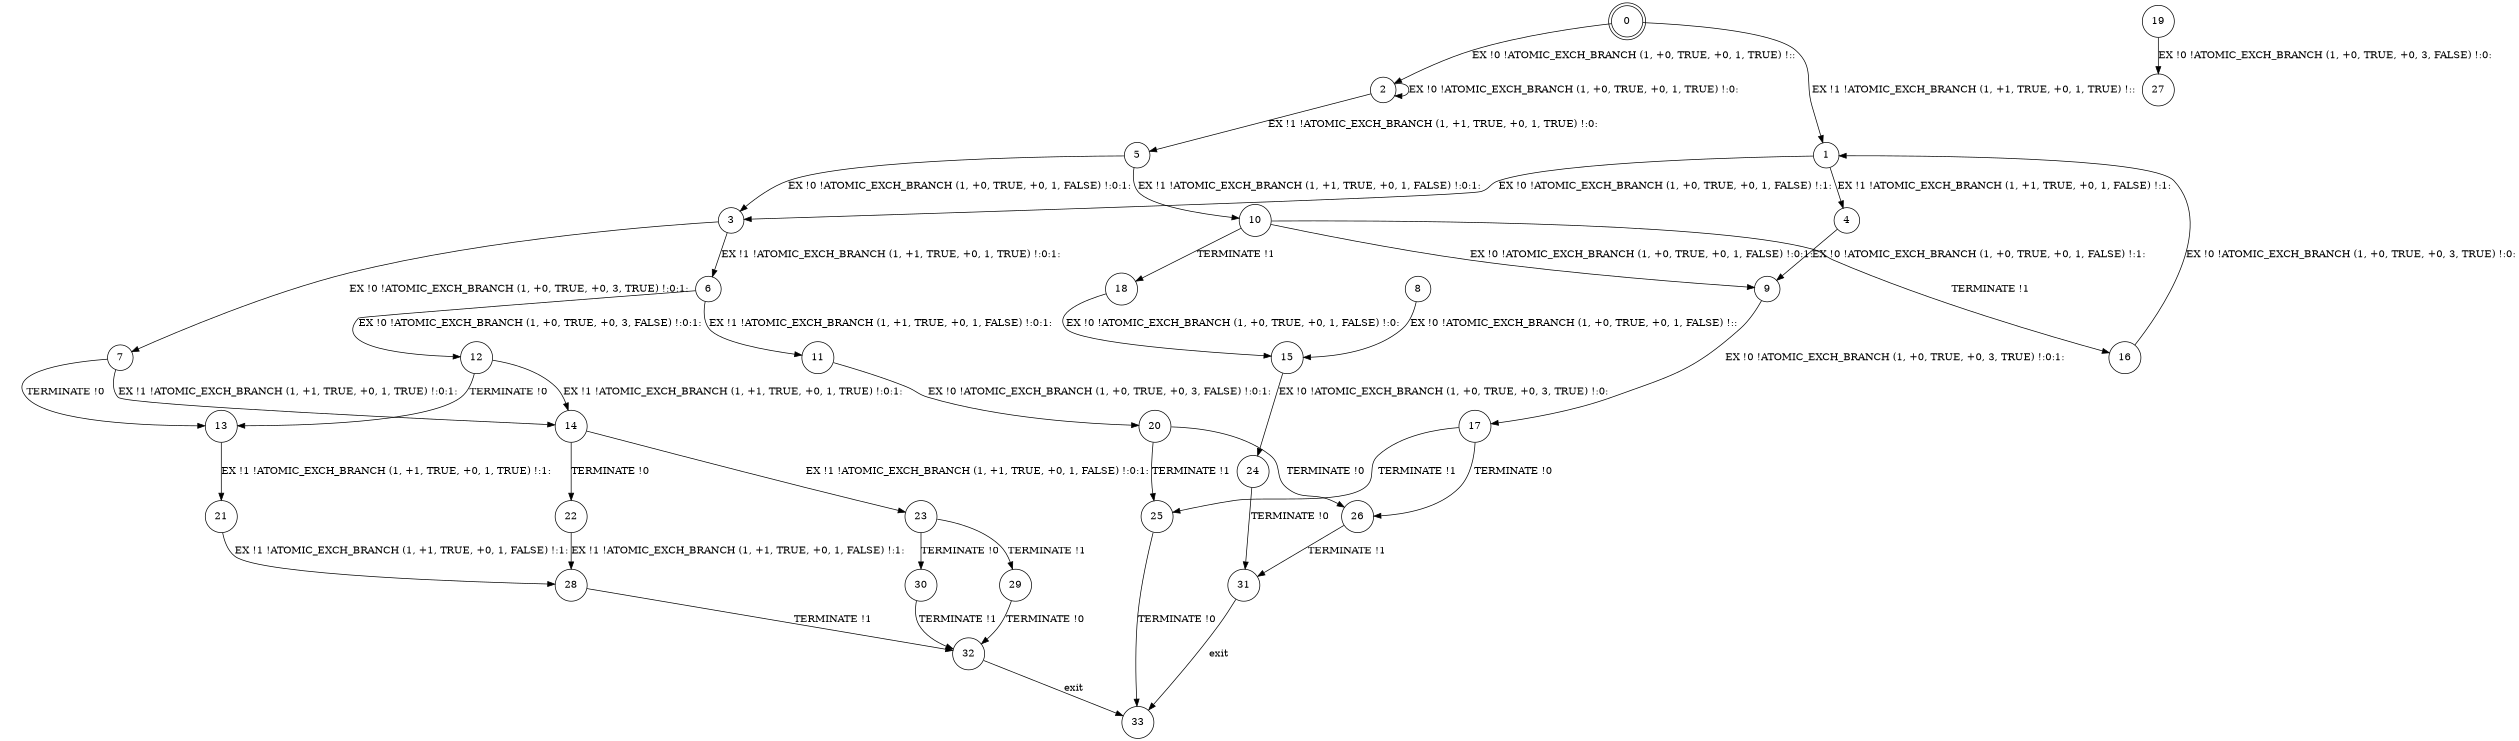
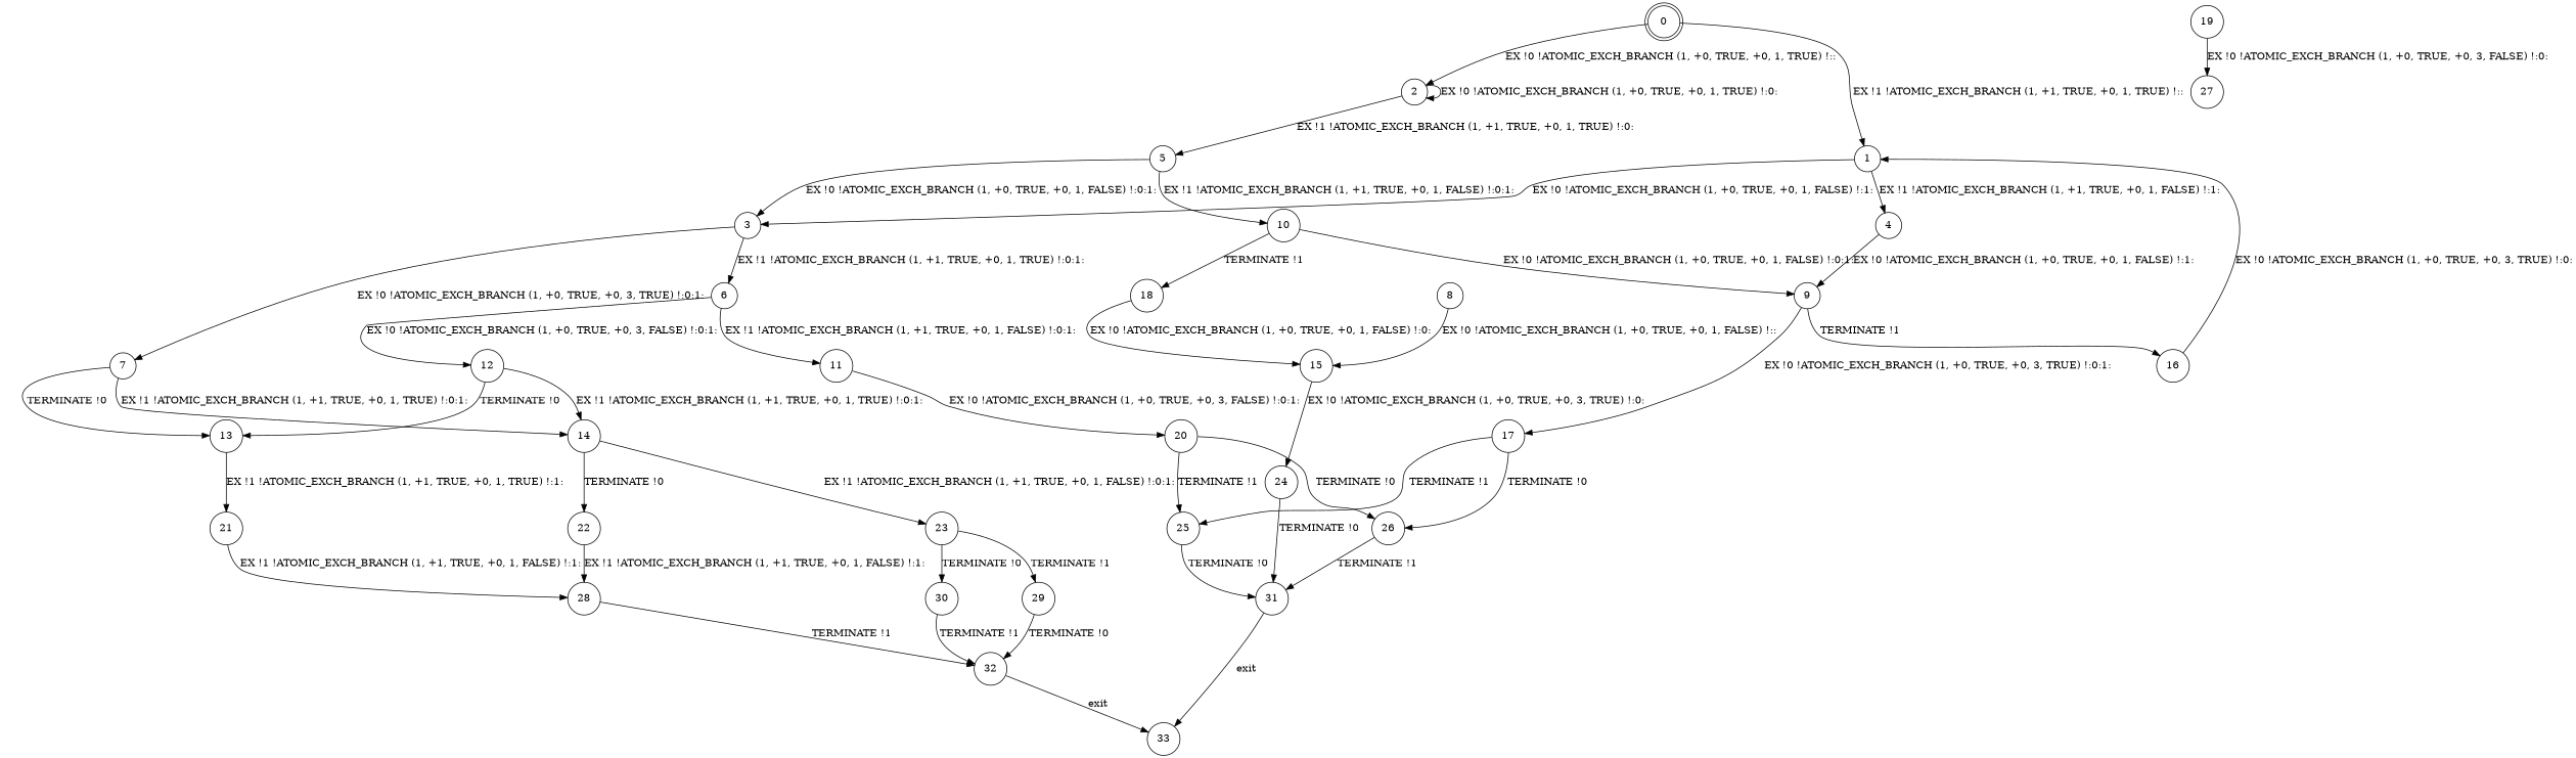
  digraph {
    node [shape=circle]
    0 [peripheries=2]
    1
    2
    3
    4
    5
    6
    7
    9
    10
    11
    12
    13
    14
    8
    15
    16
    17
    18
    20
    21
    22
    23
    24
    25
    26
    19
    27
    28
    29
    30
    31
    32
    33
    0 -> 1 [label="EX !1 !ATOMIC_EXCH_BRANCH (1, +1, TRUE, +0, 1, TRUE) !::"]
    0 -> 2 [label="EX !0 !ATOMIC_EXCH_BRANCH (1, +0, TRUE, +0, 1, TRUE) !::"]
    1 -> 3 [label="EX !0 !ATOMIC_EXCH_BRANCH (1, +0, TRUE, +0, 1, FALSE) !:1:"]
    1 -> 4 [label="EX !1 !ATOMIC_EXCH_BRANCH (1, +1, TRUE, +0, 1, FALSE) !:1:"]
    2 -> 2 [label="EX !0 !ATOMIC_EXCH_BRANCH (1, +0, TRUE, +0, 1, TRUE) !:0:"]
    2 -> 5 [label="EX !1 !ATOMIC_EXCH_BRANCH (1, +1, TRUE, +0, 1, TRUE) !:0:"]
    3 -> 6 [label="EX !1 !ATOMIC_EXCH_BRANCH (1, +1, TRUE, +0, 1, TRUE) !:0:1:"]
    3 -> 7 [label="EX !0 !ATOMIC_EXCH_BRANCH (1, +0, TRUE, +0, 3, TRUE) !:0:1:"]
    4 -> 9 [label="EX !0 !ATOMIC_EXCH_BRANCH (1, +0, TRUE, +0, 1, FALSE) !:1:"]
    5 -> 3 [label="EX !0 !ATOMIC_EXCH_BRANCH (1, +0, TRUE, +0, 1, FALSE) !:0:1:"]
    5 -> 10 [label="EX !1 !ATOMIC_EXCH_BRANCH (1, +1, TRUE, +0, 1, FALSE) !:0:1:"]
    6 -> 11 [label="EX !1 !ATOMIC_EXCH_BRANCH (1, +1, TRUE, +0, 1, FALSE) !:0:1:"]
    6 -> 12 [label="EX !0 !ATOMIC_EXCH_BRANCH (1, +0, TRUE, +0, 3, FALSE) !:0:1:"]
    7 -> 13 [label="TERMINATE !0"]
    7 -> 14 [label="EX !1 !ATOMIC_EXCH_BRANCH (1, +1, TRUE, +0, 1, TRUE) !:0:1:"]
-   10 -> 16 [label="TERMINATE !1"]
+   9 -> 16 [label="TERMINATE !1"]
    9 -> 17 [label="EX !0 !ATOMIC_EXCH_BRANCH (1, +0, TRUE, +0, 3, TRUE) !:0:1:"]
    10 -> 9 [label="EX !0 !ATOMIC_EXCH_BRANCH (1, +0, TRUE, +0, 1, FALSE) !:0:1:"]
    10 -> 18 [label="TERMINATE !1"]
    11 -> 20 [label="EX !0 !ATOMIC_EXCH_BRANCH (1, +0, TRUE, +0, 3, FALSE) !:0:1:"]
    12 -> 13 [label="TERMINATE !0"]
    12 -> 14 [label="EX !1 !ATOMIC_EXCH_BRANCH (1, +1, TRUE, +0, 1, TRUE) !:0:1:"]
    13 -> 21 [label="EX !1 !ATOMIC_EXCH_BRANCH (1, +1, TRUE, +0, 1, TRUE) !:1:"]
    14 -> 22 [label="TERMINATE !0"]
    14 -> 23 [label="EX !1 !ATOMIC_EXCH_BRANCH (1, +1, TRUE, +0, 1, FALSE) !:0:1:"]
    8 -> 15 [label="EX !0 !ATOMIC_EXCH_BRANCH (1, +0, TRUE, +0, 1, FALSE) !::"]
    15 -> 24 [label="EX !0 !ATOMIC_EXCH_BRANCH (1, +0, TRUE, +0, 3, TRUE) !:0:"]
    16 -> 1 [label="EX !0 !ATOMIC_EXCH_BRANCH (1, +0, TRUE, +0, 3, TRUE) !:0:"]
    17 -> 25 [label="TERMINATE !1"]
    17 -> 26 [label="TERMINATE !0"]
    18 -> 15 [label="EX !0 !ATOMIC_EXCH_BRANCH (1, +0, TRUE, +0, 1, FALSE) !:0:"]
    20 -> 25 [label="TERMINATE !1"]
    20 -> 26 [label="TERMINATE !0"]
    21 -> 28 [label="EX !1 !ATOMIC_EXCH_BRANCH (1, +1, TRUE, +0, 1, FALSE) !:1:"]
    22 -> 28 [label="EX !1 !ATOMIC_EXCH_BRANCH (1, +1, TRUE, +0, 1, FALSE) !:1:"]
    23 -> 29 [label="TERMINATE !1"]
    23 -> 30 [label="TERMINATE !0"]
    24 -> 31 [label="TERMINATE !0"]
-   25 -> 33 [label="TERMINATE !0"]
+   25 -> 31 [label="TERMINATE !0"]
    26 -> 31 [label="TERMINATE !1"]
    19 -> 27 [label="EX !0 !ATOMIC_EXCH_BRANCH (1, +0, TRUE, +0, 3, FALSE) !:0:"]
    28 -> 32 [label="TERMINATE !1"]
    29 -> 32 [label="TERMINATE !0"]
    30 -> 32 [label="TERMINATE !1"]
    31 -> 33 [label=exit]
    32 -> 33 [label=exit]
  }
